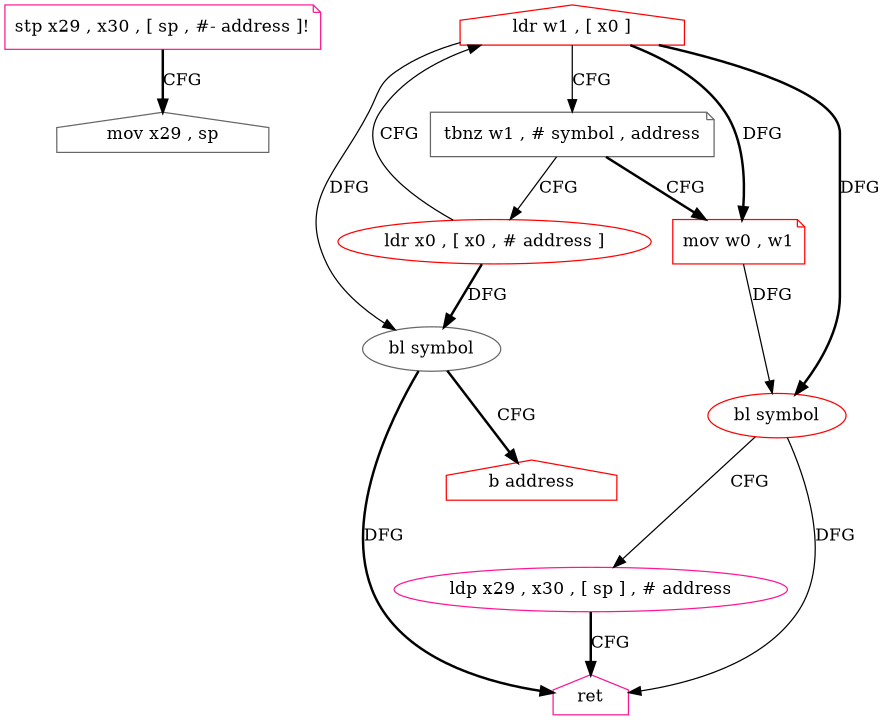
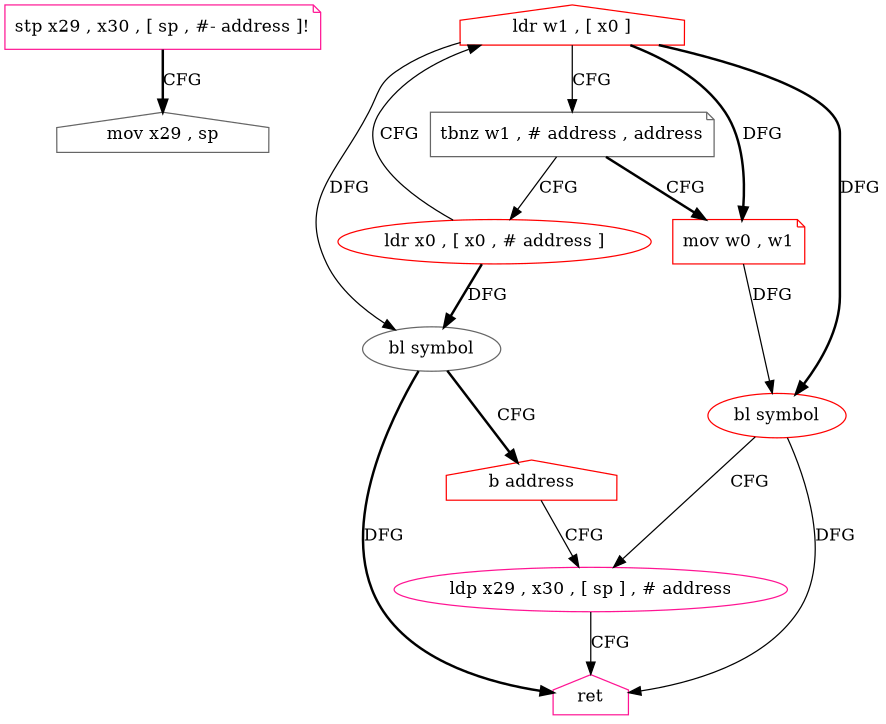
  digraph {
    node [color=red shape=house]
    edge [style=solid]
    n1 [color=deeppink label="stp x29 , x30 , [ sp , #- address ]!" shape=note]
    n2 [color=gray40 label="mov x29 , sp"]
    n3 [label="ldr w1 , [ x0 ]"]
-   n4 [color=gray40 label="tbnz w1 , # symbol , address" shape=note]
+   n4 [color=gray40 label="tbnz w1 , # address , address" shape=note]
    n5 [label="mov w0 , w1" shape=note]
    n6 [color=gray40 label="bl symbol" shape=ellipse]
    n7 [label="bl symbol" shape=ellipse]
    n8 [label="ldr x0 , [ x0 , # address ]" shape=ellipse]
    n9 [label="b address"]
    n10 [color=deeppink label=ret]
    n11 [color=deeppink label="ldp x29 , x30 , [ sp ] , # address" shape=ellipse]
    n1 -> n2 [label=CFG style=bold]
    n3 -> n4 [label=CFG]
    n3 -> n5 [label=DFG style=bold]
    n3 -> n6 [label=DFG]
    n3 -> n7 [label=DFG style=bold]
    n4 -> n5 [label=CFG style=bold]
    n4 -> n8 [label=CFG]
    n5 -> n7 [label=DFG]
    n6 -> n9 [label=CFG style=bold]
    n6 -> n10 [label=DFG style=bold]
    n7 -> n10 [label=DFG]
    n7 -> n11 [label=CFG]
    n8 -> n3 [label=CFG]
    n8 -> n6 [label=DFG style=bold]
-   n11 -> n10 [label=CFG style=bold]
+   n9 -> n11 [label=CFG]
+   n11 -> n10 [label=CFG]
  }
